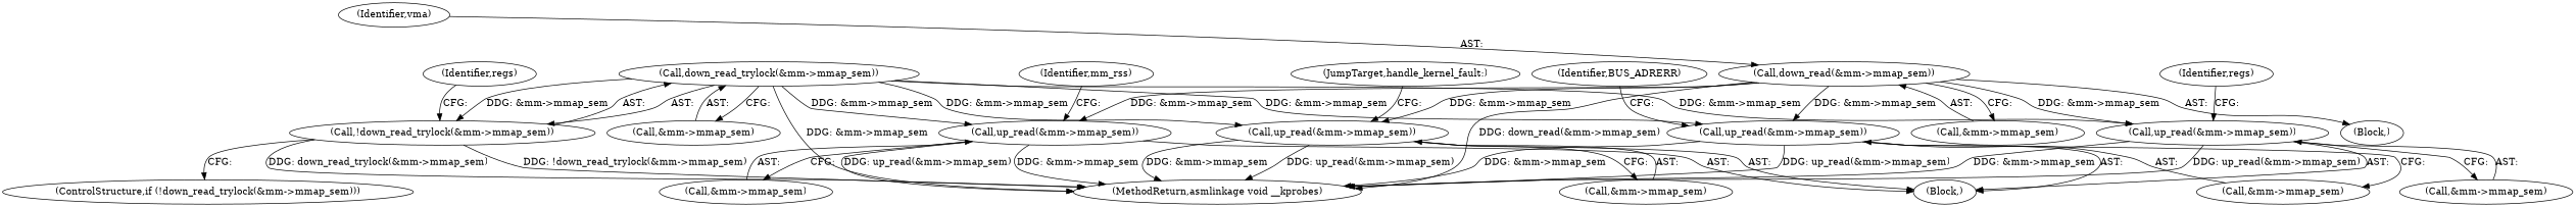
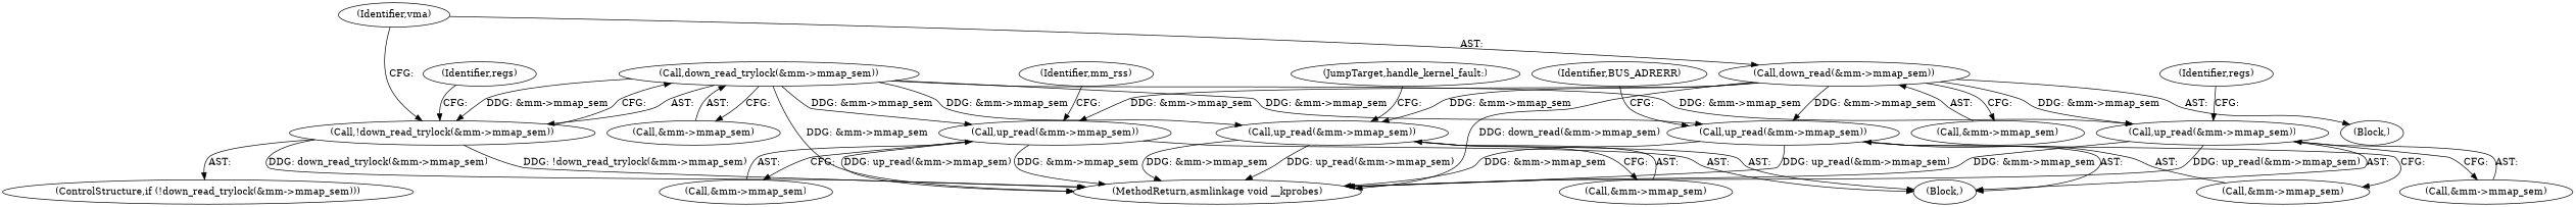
  digraph {
    n1 [label="(Call,down_read_trylock(&mm->mmap_sem))"]
    n2 [label="(Call,!down_read_trylock(&mm->mmap_sem))"]
    n3 [label="(Call,up_read(&mm->mmap_sem))"]
    n4 [label="(Call,up_read(&mm->mmap_sem))"]
    n5 [label="(Call,up_read(&mm->mmap_sem))"]
    n6 [label="(Call,up_read(&mm->mmap_sem))"]
    n7 [label="(Call,&mm->mmap_sem)"]
    n8 [label="(MethodReturn,asmlinkage void __kprobes)"]
    n9 [label="(ControlStructure,if (!down_read_trylock(&mm->mmap_sem)))"]
    n10 [label="(Call,down_read(&mm->mmap_sem))"]
    n11 [label="(Block,)"]
    n12 [label="(Call,&mm->mmap_sem)"]
    n13 [label="(Call,&mm->mmap_sem)"]
    n14 [label="(Block,)"]
    n15 [label="(Call,&mm->mmap_sem)"]
    n16 [label="(Call,&mm->mmap_sem)"]
    n17 [label="(Call,&mm->mmap_sem)"]
    n18 [label="(Identifier,mm_rss)"]
    n19 [label="(Identifier,vma)"]
    n20 [label="(Identifier,regs)"]
    n21 [label="(JumpTarget,handle_kernel_fault:)"]
    n22 [label="(Identifier,BUS_ADRERR)"]
    n23 [label="(Identifier,regs)"]
    n1 -> n2 [label="AST: "]
    n1 -> n2 [label="DDG: &mm->mmap_sem"]
    n1 -> n3 [label="DDG: &mm->mmap_sem"]
    n1 -> n4 [label="DDG: &mm->mmap_sem"]
    n1 -> n5 [label="DDG: &mm->mmap_sem"]
    n1 -> n6 [label="DDG: &mm->mmap_sem"]
    n1 -> n7 [label="CFG: "]
    n1 -> n8 [label="DDG: &mm->mmap_sem"]
-   n2 -> n1 [label="AST: "]
+   n2 -> n1 [label="CFG: "]
    n2 -> n8 [label="DDG: !down_read_trylock(&mm->mmap_sem)"]
    n2 -> n8 [label="DDG: down_read_trylock(&mm->mmap_sem)"]
-   n2 -> n9 [label="CFG: "]
+   n2 -> n9 [label="AST: "]
    n3 -> n8 [label="DDG: &mm->mmap_sem"]
    n3 -> n8 [label="DDG: up_read(&mm->mmap_sem)"]
    n3 -> n13 [label="CFG: "]
    n3 -> n14 [label="AST: "]
    n4 -> n8 [label="DDG: up_read(&mm->mmap_sem)"]
    n4 -> n8 [label="DDG: &mm->mmap_sem"]
    n4 -> n14 [label="AST: "]
    n4 -> n15 [label="CFG: "]
    n5 -> n8 [label="DDG: up_read(&mm->mmap_sem)"]
    n5 -> n8 [label="DDG: &mm->mmap_sem"]
    n5 -> n14 [label="AST: "]
    n5 -> n16 [label="CFG: "]
    n6 -> n8 [label="DDG: up_read(&mm->mmap_sem)"]
    n6 -> n8 [label="DDG: &mm->mmap_sem"]
    n6 -> n14 [label="AST: "]
    n6 -> n17 [label="CFG: "]
    n7 -> n1 [label="AST: "]
    n10 -> n3 [label="DDG: &mm->mmap_sem"]
    n10 -> n4 [label="DDG: &mm->mmap_sem"]
    n10 -> n5 [label="DDG: &mm->mmap_sem"]
    n10 -> n6 [label="DDG: &mm->mmap_sem"]
    n10 -> n8 [label="DDG: down_read(&mm->mmap_sem)"]
    n10 -> n11 [label="AST: "]
    n10 -> n12 [label="CFG: "]
    n12 -> n10 [label="AST: "]
    n13 -> n3 [label="AST: "]
    n15 -> n4 [label="AST: "]
    n16 -> n5 [label="AST: "]
    n17 -> n6 [label="AST: "]
    n18 -> n3 [label="CFG: "]
+   n19 -> n2 [label="CFG: "]
    n19 -> n10 [label="AST: "]
    n20 -> n2 [label="CFG: "]
    n21 -> n4 [label="CFG: "]
    n22 -> n6 [label="CFG: "]
    n23 -> n5 [label="CFG: "]
  }
